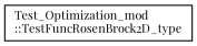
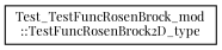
  digraph {
    rankdir=LR
    fontname="Playfair Display"
-   n1 [color=black fillcolor=white fontname="Playfair Display" fontsize=10 height=0.2 label="Test_Optimization_mod\l::TestFuncRosenBrock2D_type" shape=record style=filled width=0.4]
+   n1 [color=black fillcolor=white fontname="Playfair Display" fontsize=10 height=0.2 label="Test_TestFuncRosenBrock_mod\l::TestFuncRosenBrock2D_type" shape=record style=filled width=0.4]
  }
